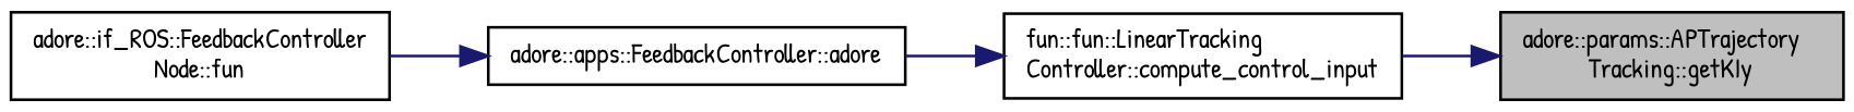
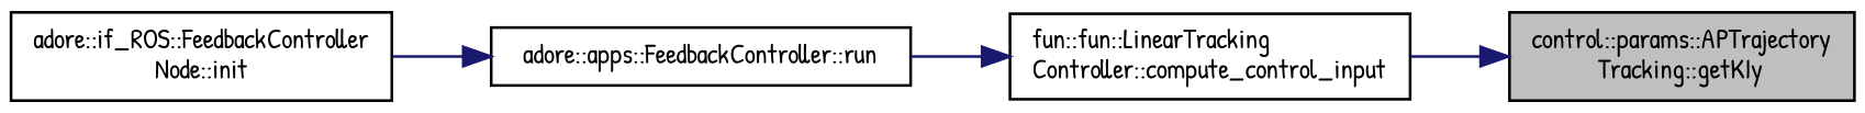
  digraph {
    fontname="Patrick Hand"
    rankdir=RL
    node [color=black fillcolor=white fontname="Patrick Hand" fontsize=10 shape=record style=filled]
    edge [color=midnightblue dir=back fontname="Patrick Hand" fontsize=10 labelfontname=Helvetica labelfontsize=10 style=solid]
-   n1 [fillcolor=grey75 fontcolor=black height=0.2 label="adore::params::APTrajectory\lTracking::getKIy" width=0.4]
+   n1 [fillcolor=grey75 fontcolor=black height=0.2 label="control::params::APTrajectory\lTracking::getKIy" width=0.4]
    n2 [height=0.2 label="fun::fun::LinearTracking\lController::compute_control_input" width=0.4]
-   n3 [height=0.2 label="adore::apps::FeedbackController::adore" width=0.4]
-   n4 [height=0.2 label="adore::if_ROS::FeedbackController\lNode::fun" width=0.4]
+   n3 [height=0.2 label="adore::apps::FeedbackController::run" width=0.4]
+   n4 [height=0.2 label="adore::if_ROS::FeedbackController\lNode::init" width=0.4]
    n1 -> n2
    n2 -> n3
    n3 -> n4
  }
